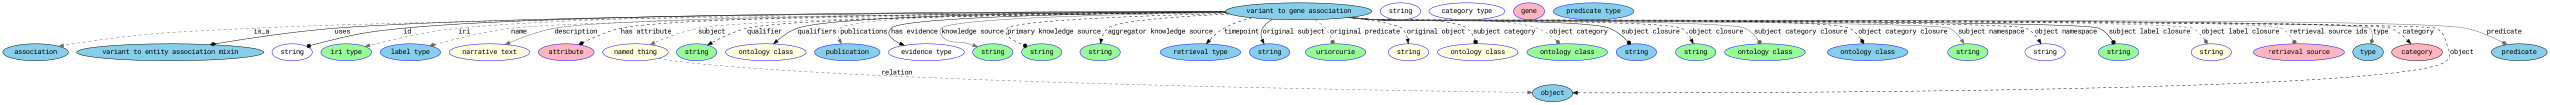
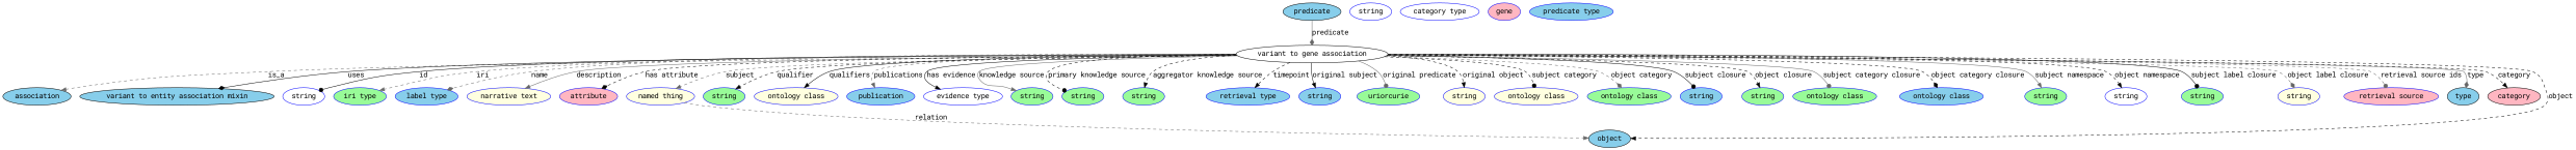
  digraph {
    fontname="Roboto Mono"
    node [fillcolor=skyblue fontname="Roboto Mono" style=filled color=blue]
    edge [arrowhead=normal color=black fontname="Roboto Mono" style=dashed]
-   n1 [height=0.5 label="variant to gene association" width=3.7733 color=""]
+   n1 [fillcolor=white height=0.5 label="variant to gene association" width=3.7733 color=""]
    association [height=0.5 width=1.7332 color=""]
    "variant to entity association mixin" [height=0.5 width=4.7121 color=""]
    n4 [fillcolor=white height=0.5 label=string width=1.0652]
    n5 [fillcolor=palegreen height=0.5 label="iri type" width=1.2277]
    n6 [height=0.5 label="label type" width=1.5707]
    n7 [fillcolor=lightyellow height=0.5 label="narrative text" width=2.0943]
    n8 [fillcolor=lightpink height=0.5 label=attribute width=1.4443]
    n9 [fillcolor=lightyellow height=0.5 label="named thing" width=1.9318]
    n10 [fillcolor=palegreen height=0.5 label=string width=1.0652]
    n11 [fillcolor=lightyellow height=0.5 label="ontology class" width=2.1304]
    n12 [height=0.5 label=publication width=1.7332]
    n13 [fillcolor=white height=0.5 label="evidence type" width=2.0943]
    n14 [fillcolor=palegreen height=0.5 label=string width=1.0652]
    n15 [fillcolor=palegreen height=0.5 label=string width=1.0652]
    n16 [fillcolor=palegreen height=0.5 label=string width=1.0652]
    n17 [height=0.5 label="retrieval type" width=1.5346]
    n18 [height=0.5 label=string width=1.0652]
    n19 [fillcolor=palegreen height=0.5 label=uriorcurie width=1.5887]
    n20 [fillcolor=lightyellow height=0.5 label=string width=1.0652]
    n21 [fillcolor=lightyellow height=0.5 label="ontology class" width=2.1304]
    n22 [fillcolor=palegreen height=0.5 label="ontology class" width=2.1304]
    n23 [height=0.5 label=string width=1.0652]
    n24 [fillcolor=palegreen height=0.5 label=string width=1.0652]
    n25 [fillcolor=palegreen height=0.5 label="ontology class" width=2.1304]
    n26 [height=0.5 label="ontology class" width=2.1304]
    n27 [fillcolor=palegreen height=0.5 label=string width=1.0652]
    n28 [fillcolor=white height=0.5 label=string width=1.0652]
    n29 [fillcolor=palegreen height=0.5 label=string width=1.0652]
    n30 [fillcolor=lightyellow height=0.5 label=string width=1.0652]
    n31 [fillcolor=lightpink height=0.5 label="retrieval source" width=2.347]
    type [height=0.5 width=0.86659 color=""]
    category [fillcolor=lightpink height=0.5 width=1.4263 color=""]
    object [height=0.5 width=1.0832 color=""]
    predicate [height=0.5 width=1.5165 color=""]
    n36 [fillcolor=white height=0.5 label=string width=1.0652]
    n37 [fillcolor=white height=0.5 label="category type" width=2.0762]
    n38 [fillcolor=lightpink height=0.5 label=gene width=0.92075]
    n39 [height=0.5 label="predicate type" width=2.1665]
    n1 -> association [color=gray40 label=is_a]
    n1 -> "variant to entity association mixin" [arrowhead=diamond label=uses style=solid]
    n1 -> n4 [arrowhead=dot label=id style=solid]
    n1 -> n5 [color=gray40 label=iri]
    n1 -> n6 [arrowhead=diamond color=gray40 label=name]
    n1 -> n7 [color=gray40 label=description style=solid]
    n1 -> n8 [arrowhead=diamond label="has attribute"]
    n1 -> n9 [color=gray40 label=subject]
    n1 -> n10 [label=qualifier]
    n1 -> n11 [label=qualifiers style=solid]
    n1 -> n12 [color=gray40 label=publications]
    n1 -> n13 [label="has evidence" style=solid]
    n1 -> n14 [color=gray40 label="knowledge source" style=solid]
    n1 -> n15 [arrowhead=dot label="primary knowledge source"]
    n1 -> n16 [label="aggregator knowledge source"]
    n1 -> n17 [label=timepoint]
    n1 -> n18 [label="original subject" style=solid]
-   n1 -> n19 [arrowhead=dot color=gray40 label="original predicate"]
+   n1 -> n19 [arrowhead=dot color=gray40 label="original predicate" style=solid]
    n1 -> n20 [label="original object"]
    n1 -> n21 [arrowhead=dot label="subject category"]
    n1 -> n22 [arrowhead=diamond color=gray40 label="object category"]
    n1 -> n23 [arrowhead=dot label="subject closure" style=solid]
    n1 -> n24 [label="object closure"]
    n1 -> n25 [arrowhead=dot color=gray40 label="subject category closure" style=solid]
    n1 -> n26 [arrowhead=diamond label="object category closure"]
    n1 -> n27 [color=gray40 label="subject namespace" style=solid]
    n1 -> n28 [label="object namespace"]
    n1 -> n29 [arrowhead=dot label="subject label closure" style=solid]
    n1 -> n30 [arrowhead=diamond color=gray40 label="object label closure"]
    n1 -> n31 [arrowhead=dot color=gray40 label="retrieval source ids"]
    n1 -> type [arrowhead=diamond color=gray40 label=type style=solid]
    n1 -> category [label=category]
    n1 -> object [label=object]
-   n1 -> predicate [arrowhead=diamond color=gray40 label=predicate style=solid]
+   predicate -> n1 [arrowhead=diamond color=gray40 label=predicate style=solid]
    n9 -> object [color=gray40 label=relation]
  }
